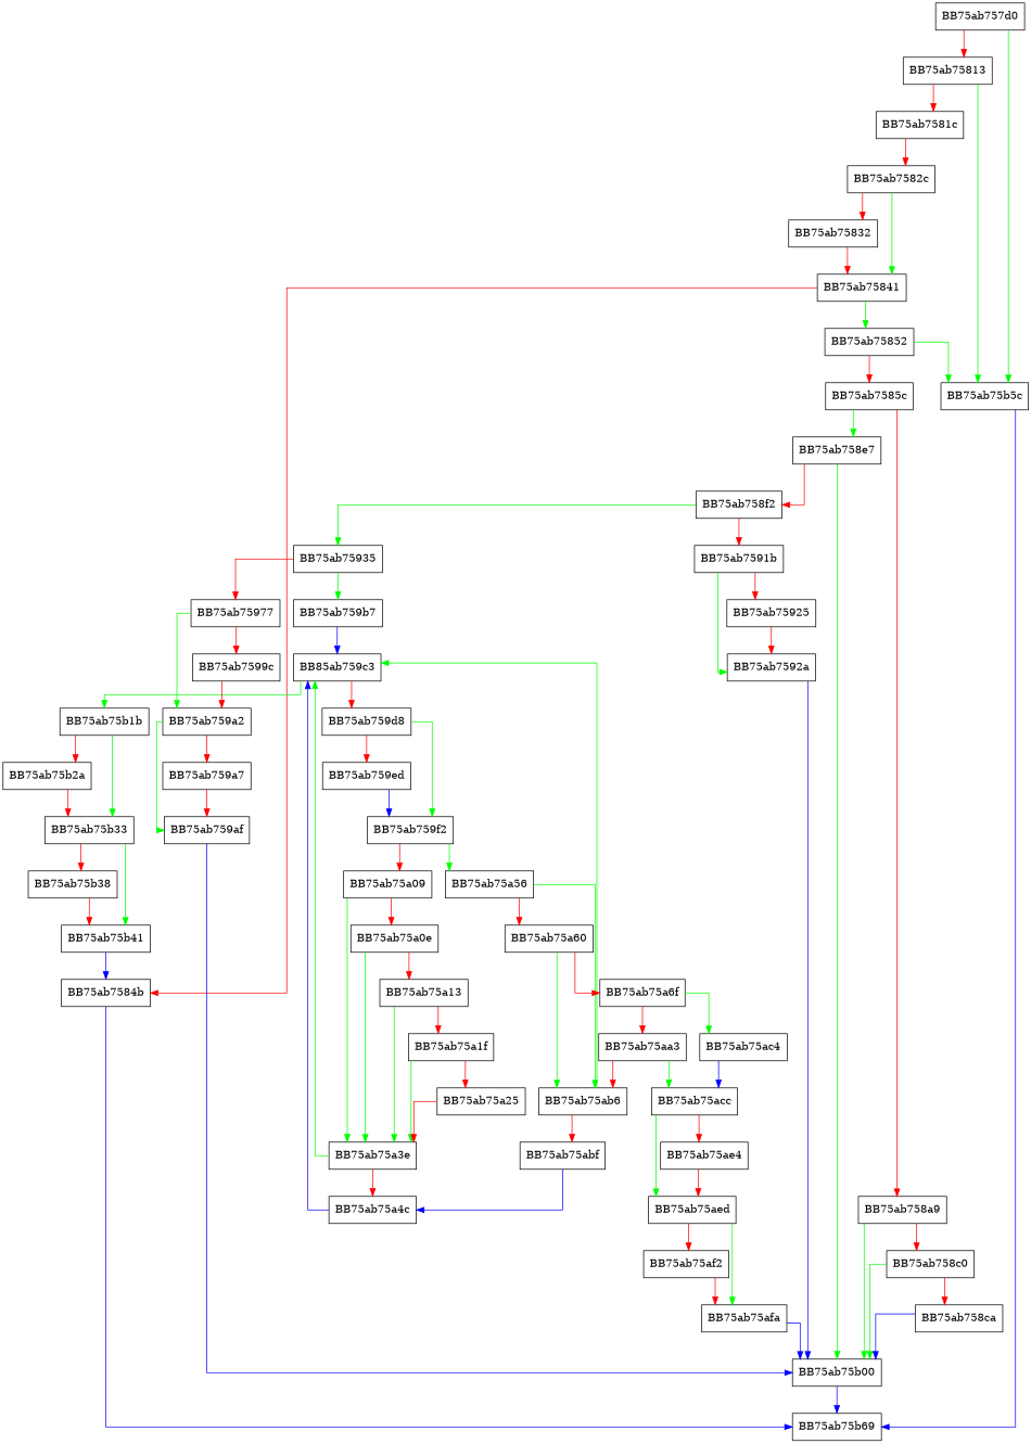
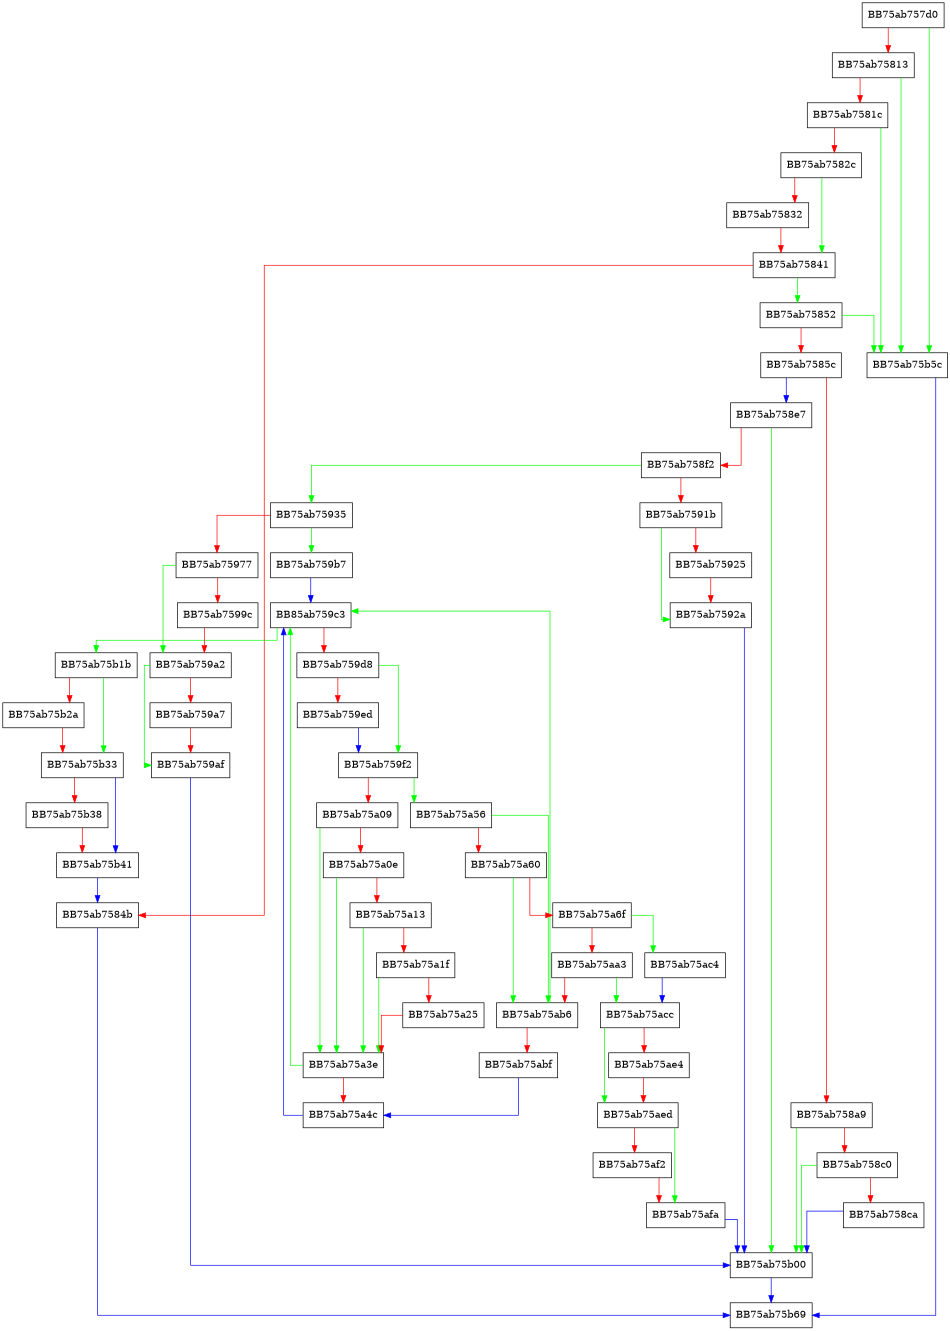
  digraph {
    splines=ortho
    node [shape=box]
    edge [color=red]
    BB75ab757d0
    BB75ab75b5c
    BB75ab75813
    BB75ab75b69
    BB75ab7581c
    BB75ab7582c
    BB75ab75841
    BB75ab75832
    BB75ab75852
    BB75ab7584b
    BB75ab7585c
    BB75ab758e7
    BB75ab758a9
    BB75ab75b00
    BB75ab758f2
    BB75ab758c0
    BB75ab75935
    BB75ab7591b
    BB75ab758ca
    BB75ab759b7
    BB75ab75977
    BB75ab7592a
    BB75ab75925
    n24 [label=BB85ab759c3]
    BB75ab759a2
    BB75ab7599c
    BB75ab75b1b
    BB75ab759d8
    BB75ab759af
    BB75ab759a7
    BB75ab75b33
    BB75ab75b2a
    BB75ab759f2
    BB75ab759ed
    BB75ab75b41
    BB75ab75b38
    BB75ab75a56
    BB75ab75a09
    BB75ab75ab6
    BB75ab75a60
    BB75ab75a3e
    BB75ab75a0e
    BB75ab75abf
    BB75ab75a6f
    BB75ab75a4c
    BB75ab75a13
    BB75ab75a1f
    BB75ab75a25
    BB75ab75ac4
    BB75ab75aa3
    BB75ab75acc
    BB75ab75aed
    BB75ab75ae4
    BB75ab75afa
    BB75ab75af2
    BB75ab757d0 -> BB75ab75b5c [color=green]
    BB75ab757d0 -> BB75ab75813
    BB75ab75b5c -> BB75ab75b69 [color=blue]
    BB75ab75813 -> BB75ab75b5c [color=green]
    BB75ab75813 -> BB75ab7581c
+   BB75ab7581c -> BB75ab75b5c [color=green]
    BB75ab7581c -> BB75ab7582c
    BB75ab7582c -> BB75ab75841 [color=green]
    BB75ab7582c -> BB75ab75832
    BB75ab75841 -> BB75ab75852 [color=green]
    BB75ab75841 -> BB75ab7584b
    BB75ab75832 -> BB75ab75841
    BB75ab75852 -> BB75ab75b5c [color=green]
    BB75ab75852 -> BB75ab7585c
    BB75ab7584b -> BB75ab75b69 [color=blue]
-   BB75ab7585c -> BB75ab758e7 [color=green]
+   BB75ab7585c -> BB75ab758e7 [color=blue]
    BB75ab7585c -> BB75ab758a9
    BB75ab758e7 -> BB75ab75b00 [color=green]
    BB75ab758e7 -> BB75ab758f2
    BB75ab758a9 -> BB75ab75b00 [color=green]
    BB75ab758a9 -> BB75ab758c0
    BB75ab75b00 -> BB75ab75b69 [color=blue]
    BB75ab758f2 -> BB75ab75935 [color=green]
    BB75ab758f2 -> BB75ab7591b
    BB75ab758c0 -> BB75ab75b00 [color=green]
    BB75ab758c0 -> BB75ab758ca
    BB75ab75935 -> BB75ab759b7 [color=green]
    BB75ab75935 -> BB75ab75977
    BB75ab7591b -> BB75ab7592a [color=green]
    BB75ab7591b -> BB75ab75925
    BB75ab758ca -> BB75ab75b00 [color=blue]
    BB75ab759b7 -> n24 [color=blue]
    BB75ab75977 -> BB75ab759a2 [color=green]
    BB75ab75977 -> BB75ab7599c
    BB75ab7592a -> BB75ab75b00 [color=blue]
    BB75ab75925 -> BB75ab7592a
    n24 -> BB75ab75b1b [color=green]
    n24 -> BB75ab759d8
    BB75ab759a2 -> BB75ab759af [color=green]
    BB75ab759a2 -> BB75ab759a7
    BB75ab7599c -> BB75ab759a2
    BB75ab75b1b -> BB75ab75b33 [color=green]
    BB75ab75b1b -> BB75ab75b2a
    BB75ab759d8 -> BB75ab759f2 [color=green]
    BB75ab759d8 -> BB75ab759ed
    BB75ab759af -> BB75ab75b00 [color=blue]
    BB75ab759a7 -> BB75ab759af
-   BB75ab75b33 -> BB75ab75b41 [color=green]
+   BB75ab75b33 -> BB75ab75b41 [color=blue]
    BB75ab75b33 -> BB75ab75b38
    BB75ab75b2a -> BB75ab75b33
    BB75ab759f2 -> BB75ab75a56 [color=green]
    BB75ab759f2 -> BB75ab75a09
    BB75ab759ed -> BB75ab759f2 [color=blue]
    BB75ab75b41 -> BB75ab7584b [color=blue]
    BB75ab75b38 -> BB75ab75b41
    BB75ab75a56 -> BB75ab75ab6 [color=green]
    BB75ab75a56 -> BB75ab75a60
    BB75ab75a09 -> BB75ab75a3e [color=green]
    BB75ab75a09 -> BB75ab75a0e
    BB75ab75ab6 -> n24 [color=green]
    BB75ab75ab6 -> BB75ab75abf
    BB75ab75a60 -> BB75ab75ab6 [color=green]
    BB75ab75a60 -> BB75ab75a6f
    BB75ab75a3e -> n24 [color=green]
    BB75ab75a3e -> BB75ab75a4c
    BB75ab75a0e -> BB75ab75a3e [color=green]
    BB75ab75a0e -> BB75ab75a13
    BB75ab75abf -> BB75ab75a4c [color=blue]
    BB75ab75a6f -> BB75ab75ac4 [color=green]
    BB75ab75a6f -> BB75ab75aa3
    BB75ab75a4c -> n24 [color=blue]
    BB75ab75a13 -> BB75ab75a3e [color=green]
    BB75ab75a13 -> BB75ab75a1f
    BB75ab75a1f -> BB75ab75a3e [color=green]
    BB75ab75a1f -> BB75ab75a25
    BB75ab75a25 -> BB75ab75a3e
    BB75ab75ac4 -> BB75ab75acc [color=blue]
    BB75ab75aa3 -> BB75ab75ab6
    BB75ab75aa3 -> BB75ab75acc [color=green]
    BB75ab75acc -> BB75ab75aed [color=green]
    BB75ab75acc -> BB75ab75ae4
    BB75ab75aed -> BB75ab75afa [color=green]
    BB75ab75aed -> BB75ab75af2
    BB75ab75ae4 -> BB75ab75aed
    BB75ab75afa -> BB75ab75b00 [color=blue]
    BB75ab75af2 -> BB75ab75afa
  }
